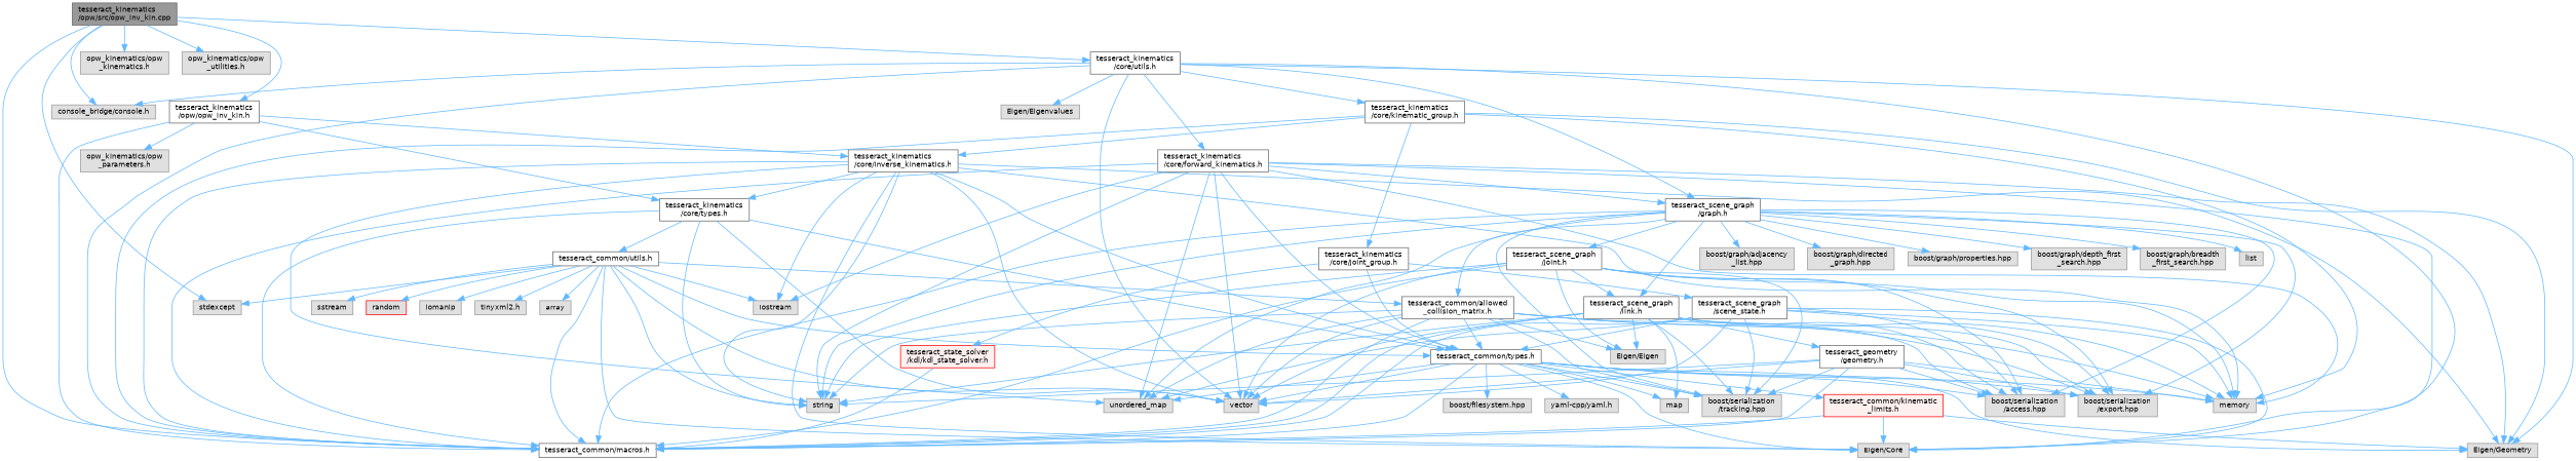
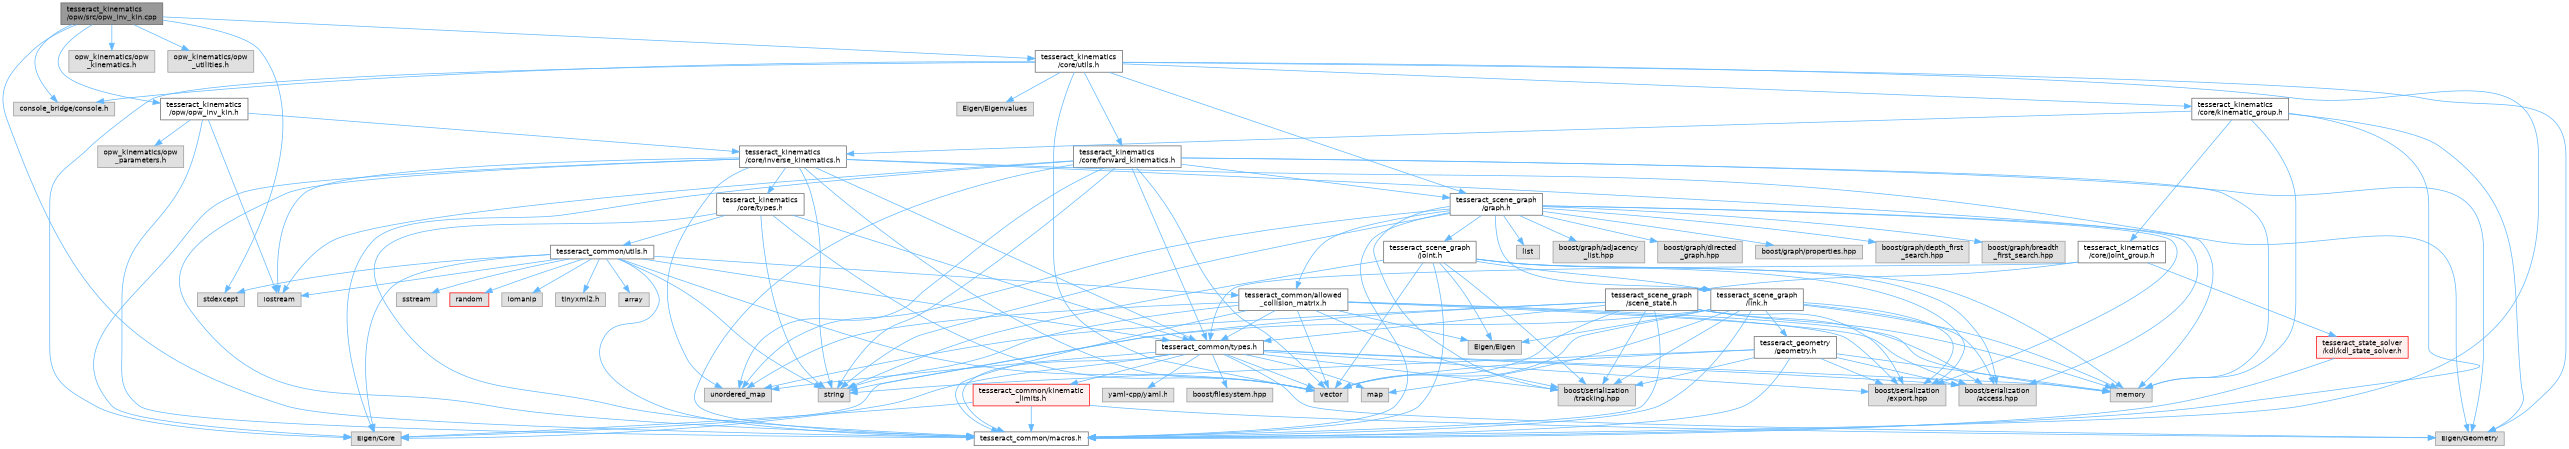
  digraph {
    node [color=grey60 fillcolor="#E0E0E0" fontname=Helvetica fontsize=10 shape=box style=filled]
    edge [color=steelblue1 fontname=Helvetica fontsize=10 labelfontname=Helvetica labelfontsize=10 style=solid]
    n1 [color=gray40 fillcolor=grey60 fontcolor=black height=0.2 label="tesseract_kinematics\l/opw/src/opw_inv_kin.cpp" width=0.4]
    n2 [color=grey40 fillcolor=white height=0.2 label="tesseract_common/macros.h" width=0.4]
    n3 [height=0.2 label=stdexcept width=0.4]
    n4 [height=0.2 label="console_bridge/console.h" width=0.4]
    n5 [height=0.2 label="opw_kinematics/opw\l_kinematics.h" width=0.4]
    n6 [height=0.2 label="opw_kinematics/opw\l_utilities.h" width=0.4]
    n7 [color=grey40 fillcolor=white height=0.2 label="tesseract_kinematics\l/opw/opw_inv_kin.h" width=0.4]
    n8 [color=grey40 fillcolor=white height=0.2 label="tesseract_kinematics\l/core/utils.h" width=0.4]
    n9 [height=0.2 label="opw_kinematics/opw\l_parameters.h" width=0.4]
    n10 [color=grey40 fillcolor=white height=0.2 label="tesseract_kinematics\l/core/inverse_kinematics.h" width=0.4]
    n11 [color=grey40 fillcolor=white height=0.2 label="tesseract_kinematics\l/core/types.h" width=0.4]
    n12 [height=0.2 label=vector width=0.4]
    n13 [height=0.2 label="Eigen/Core" width=0.4]
    n14 [height=0.2 label="Eigen/Geometry" width=0.4]
    n15 [height=0.2 label="Eigen/Eigenvalues" width=0.4]
    n16 [color=grey40 fillcolor=white height=0.2 label="tesseract_scene_graph\l/graph.h" width=0.4]
    n17 [color=grey40 fillcolor=white height=0.2 label="tesseract_kinematics\l/core/forward_kinematics.h" width=0.4]
    n18 [color=grey40 fillcolor=white height=0.2 label="tesseract_kinematics\l/core/kinematic_group.h" width=0.4]
    n19 [height=0.2 label=string width=0.4]
    n20 [height=0.2 label=iostream width=0.4]
    n21 [height=0.2 label=memory width=0.4]
    n22 [height=0.2 label=unordered_map width=0.4]
    n23 [color=grey40 fillcolor=white height=0.2 label="tesseract_common/types.h" width=0.4]
    n24 [color=grey40 fillcolor=white height=0.2 label="tesseract_common/utils.h" width=0.4]
    n25 [height=0.2 label="boost/serialization\l/access.hpp" width=0.4]
    n26 [height=0.2 label=map width=0.4]
    n27 [height=0.2 label="boost/filesystem.hpp" width=0.4]
    n28 [height=0.2 label="yaml-cpp/yaml.h" width=0.4]
    n29 [color=red fillcolor="#FFF0F0" height=0.2 label="tesseract_common/kinematic\l_limits.h" width=0.4]
    n30 [height=0.2 label="boost/serialization\l/export.hpp" width=0.4]
    n31 [height=0.2 label="boost/serialization\l/tracking.hpp" width=0.4]
    n32 [height=0.2 label=array width=0.4]
    n33 [height=0.2 label=sstream width=0.4]
    n34 [color=red height=0.2 label=random width=0.4]
    n35 [height=0.2 label=iomanip width=0.4]
    n36 [height=0.2 label="tinyxml2.h" width=0.4]
    n37 [color=grey40 fillcolor=white height=0.2 label="tesseract_common/allowed\l_collision_matrix.h" width=0.4]
    n38 [height=0.2 label="Eigen/Eigen" width=0.4]
    n39 [height=0.2 label="boost/graph/adjacency\l_list.hpp" width=0.4]
    n40 [height=0.2 label="boost/graph/directed\l_graph.hpp" width=0.4]
    n41 [height=0.2 label="boost/graph/properties.hpp" width=0.4]
    n42 [height=0.2 label="boost/graph/depth_first\l_search.hpp" width=0.4]
    n43 [height=0.2 label="boost/graph/breadth\l_first_search.hpp" width=0.4]
    n44 [height=0.2 label=list width=0.4]
    n45 [color=grey40 fillcolor=white height=0.2 label="tesseract_scene_graph\l/link.h" width=0.4]
    n46 [color=grey40 fillcolor=white height=0.2 label="tesseract_scene_graph\l/joint.h" width=0.4]
    n47 [color=grey40 fillcolor=white height=0.2 label="tesseract_kinematics\l/core/joint_group.h" width=0.4]
    n48 [color=grey40 fillcolor=white height=0.2 label="tesseract_geometry\l/geometry.h" width=0.4]
    n49 [color=grey40 fillcolor=white height=0.2 label="tesseract_scene_graph\l/scene_state.h" width=0.4]
    n50 [color=red fillcolor="#FFF0F0" height=0.2 label="tesseract_state_solver\l/kdl/kdl_state_solver.h" width=0.4]
    n1 -> n2
    n1 -> n3
    n1 -> n4
    n1 -> n5
    n1 -> n6
    n1 -> n7
    n1 -> n8
    n7 -> n2
    n7 -> n9
    n7 -> n10
-   n7 -> n11
+   n7 -> n20
    n8 -> n2
    n8 -> n4
    n8 -> n12
    n8 -> n13
    n8 -> n14
    n8 -> n15
    n8 -> n16
    n8 -> n17
    n8 -> n18
    n10 -> n2
    n10 -> n11
    n10 -> n12
    n10 -> n13
    n10 -> n14
    n10 -> n19
    n10 -> n20
    n10 -> n21
    n10 -> n22
    n10 -> n23
    n11 -> n2
    n11 -> n12
    n11 -> n19
    n11 -> n23
    n11 -> n24
    n16 -> n2
    n16 -> n19
    n16 -> n22
    n16 -> n25
    n16 -> n30
    n16 -> n31
    n16 -> n37
    n16 -> n39
    n16 -> n40
    n16 -> n41
    n16 -> n42
    n16 -> n43
    n16 -> n44
    n16 -> n45
    n16 -> n46
    n17 -> n2
    n17 -> n12
    n17 -> n13
    n17 -> n14
    n17 -> n16
    n17 -> n19
    n17 -> n20
    n17 -> n21
    n17 -> n22
    n17 -> n23
    n18 -> n2
    n18 -> n10
    n18 -> n14
    n18 -> n21
    n18 -> n47
    n23 -> n2
    n23 -> n12
    n23 -> n13
    n23 -> n14
    n23 -> n21
    n23 -> n22
    n23 -> n25
    n23 -> n26
    n23 -> n27
    n23 -> n28
    n23 -> n29
    n23 -> n30
    n23 -> n31
    n24 -> n2
    n24 -> n3
    n24 -> n12
    n24 -> n13
    n24 -> n19
    n24 -> n20
    n24 -> n23
    n24 -> n32
    n24 -> n33
    n24 -> n34
    n24 -> n35
    n24 -> n36
    n24 -> n37
    n29 -> n2
    n29 -> n13
    n29 -> n14
    n37 -> n2
    n37 -> n12
    n37 -> n19
    n37 -> n21
    n37 -> n22
    n37 -> n23
    n37 -> n25
    n37 -> n30
    n37 -> n31
    n37 -> n38
    n45 -> n2
    n45 -> n12
    n45 -> n19
    n45 -> n21
    n45 -> n25
    n45 -> n26
    n45 -> n30
    n45 -> n31
    n45 -> n38
    n45 -> n48
    n46 -> n2
    n46 -> n12
    n46 -> n19
    n46 -> n21
    n46 -> n25
    n46 -> n30
    n46 -> n31
    n46 -> n38
    n46 -> n45
    n47 -> n23
    n47 -> n49
    n47 -> n50
    n48 -> n2
    n48 -> n12
    n48 -> n19
    n48 -> n21
    n48 -> n25
    n48 -> n30
    n48 -> n31
    n49 -> n2
    n49 -> n12
    n49 -> n13
    n49 -> n21
    n49 -> n22
    n49 -> n23
    n49 -> n25
    n49 -> n30
    n49 -> n31
    n50 -> n2
  }
